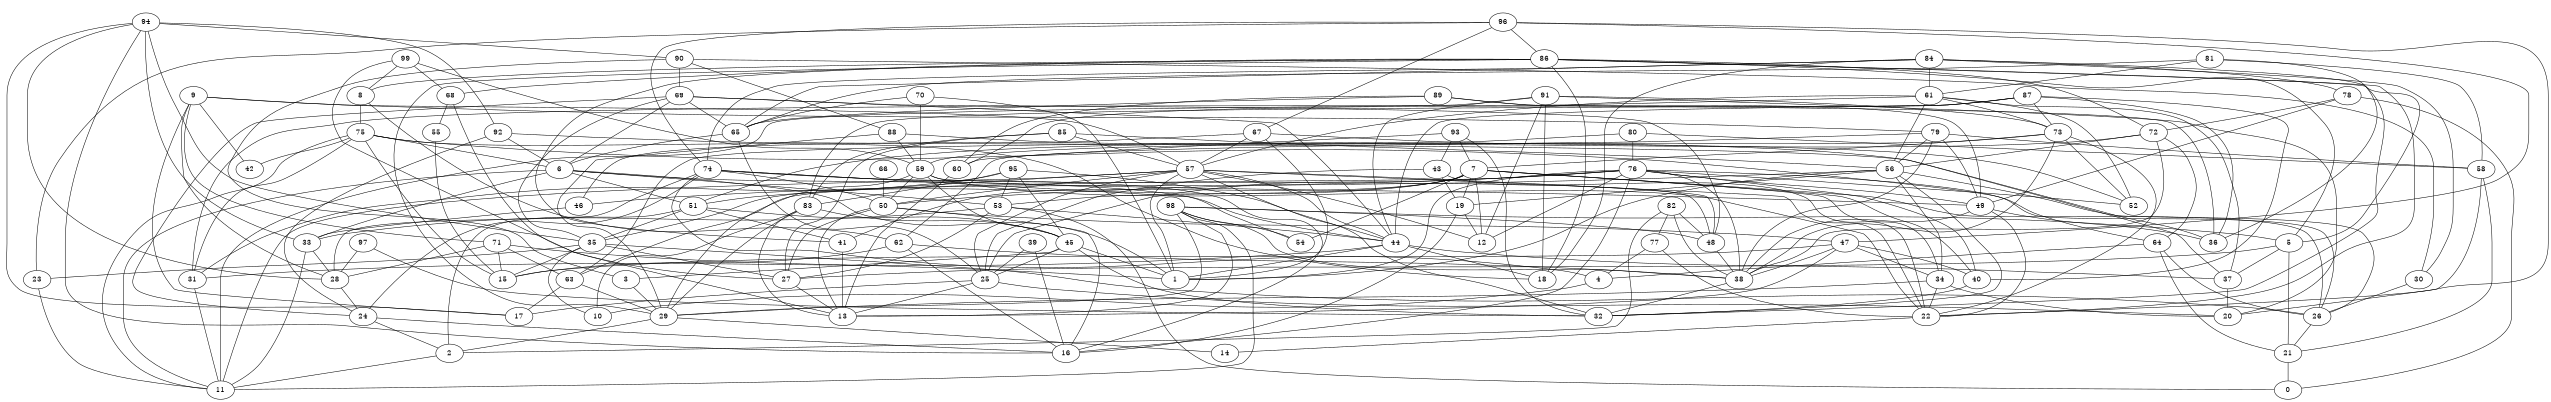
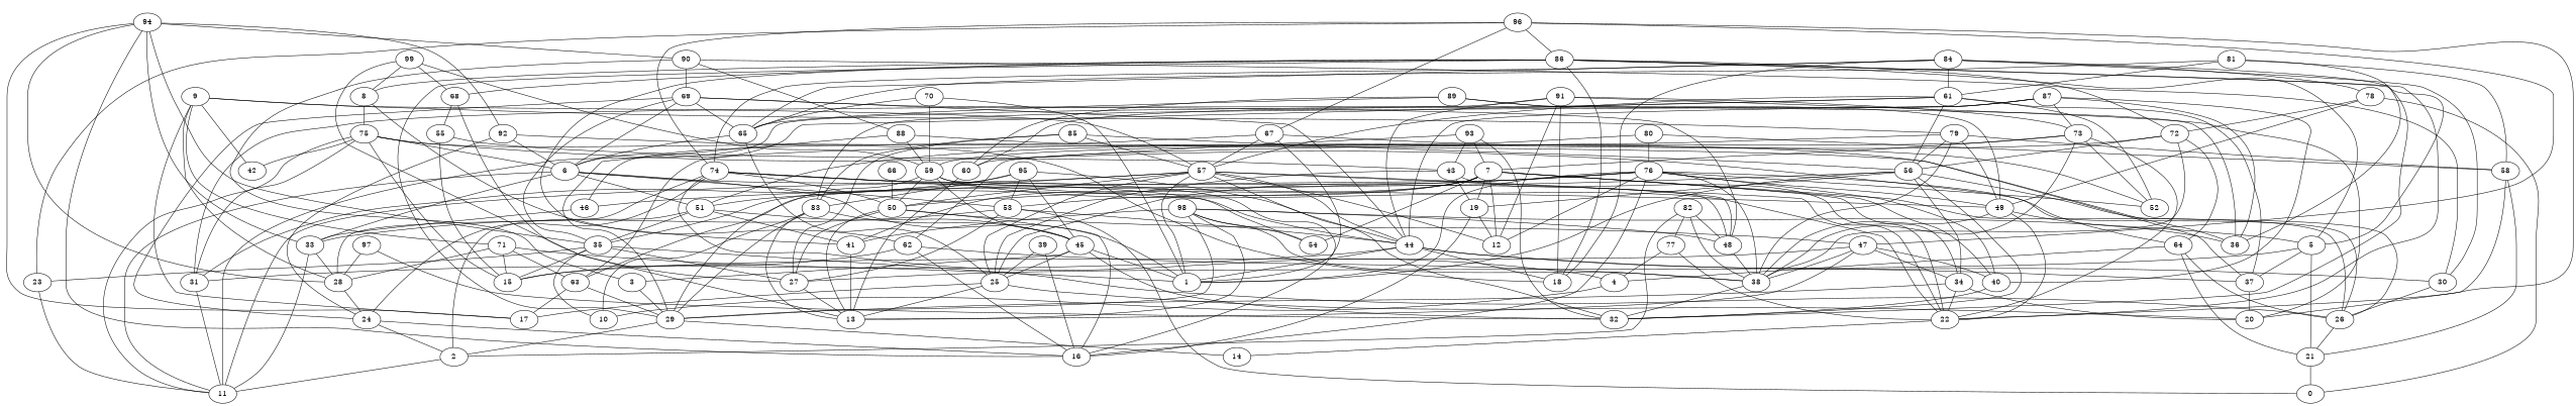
  digraph {
    edge [color=black dir=none]
    49
    38
    36
    22
    1
    32
    91
    73
    44
    20
    11
    18
    12
    59
    52
    7
    39
    16
    25
    77
    4
    94
    17
    92
    35
    90
    28
    33
    63
    29
    3
    2
    14
    68
    55
    13
    15
    43
    87
    60
    83
    40
    37
    30
    31
    45
    50
    48
    72
    56
    64
    51
    26
    34
    19
    80
    58
    76
    21
    53
    0
    27
    82
    89
    65
    93
    6
    24
    99
    8
    79
    62
    10
    23
    75
    42
    69
    88
    9
    71
    57
    47
    67
    46
    95
    81
    61
    98
    5
    54
    96
    74
    86
    85
    41
    97
    70
    66
    84
    78
    subgraph sub_1 {
      49
      38
      36
      22
      1
      32
      91
      73
      44
      20
      11
      18
      12
      59
      52
      7
      39
      16
      25
      77
      4
      94
      17
      92
      35
      90
      28
      33
      63
      29
      3
      2
      14
      68
      55
      13
      15
      43
      87
      60
      83
      40
      37
      30
      31
      45
      50
      48
      72
      56
      64
      51
      26
      34
      19
      80
      58
      76
      21
      53
      0
      27
      82
      89
      65
      93
      6
      24
      99
      8
      79
      62
      10
      23
      75
      42
      69
      88
      9
      71
      57
      47
      67
      46
      95
      81
      61
      98
      5
      54
      96
      74
      86
      85
      41
      97
      70
      66
      84
      78
    }
    49 -> 38
    49 -> 36
    49 -> 22
    38 -> 32
    22 -> 14
    91 -> 73
    91 -> 44
    91 -> 20
    91 -> 11
    91 -> 18
    91 -> 12
    73 -> 38
    73 -> 22
    73 -> 59
    73 -> 52
    73 -> 7
    44 -> 1
    44 -> 18
    44 -> 37
+   44 -> 30
    44 -> 31
    59 -> 22
    59 -> 29
    59 -> 45
    59 -> 50
    59 -> 48
    7 -> 12
    7 -> 35
    7 -> 40
    7 -> 26
    7 -> 34
    7 -> 19
    7 -> 53
    7 -> 54
    7 -> 41
    39 -> 16
    39 -> 25
    25 -> 20
    25 -> 17
    25 -> 13
    77 -> 22
    77 -> 4
    4 -> 10
    94 -> 16
    94 -> 17
    94 -> 92
    94 -> 35
    94 -> 90
    94 -> 28
    94 -> 33
    92 -> 36
    92 -> 6
    92 -> 24
    35 -> 15
    35 -> 26
    35 -> 27
    35 -> 10
    35 -> 23
    90 -> 3
    90 -> 30
    90 -> 69
    90 -> 88
    28 -> 24
    33 -> 11
    33 -> 28
    63 -> 17
    63 -> 29
    29 -> 2
    29 -> 14
    3 -> 29
    2 -> 11
    68 -> 55
    68 -> 13
    55 -> 15
+   55 -> 43
    43 -> 22
    43 -> 25
    43 -> 19
    87 -> 36
    87 -> 73
    87 -> 44
    87 -> 60
    87 -> 83
    87 -> 40
    60 -> 13
    83 -> 29
    83 -> 13
    83 -> 45
    83 -> 10
    40 -> 32
    37 -> 20
    30 -> 26
    31 -> 11
    45 -> 1
    45 -> 32
    45 -> 25
    45 -> 3
    50 -> 16
    50 -> 13
    50 -> 27
    50 -> 47
    48 -> 38
    72 -> 38
    72 -> 56
    72 -> 64
    72 -> 51
    56 -> 1
    56 -> 32
    56 -> 50
    56 -> 26
    56 -> 34
    56 -> 19
    64 -> 4
    64 -> 26
    64 -> 21
    51 -> 35
    51 -> 2
    51 -> 45
    51 -> 41
    26 -> 21
    34 -> 22
    34 -> 20
    34 -> 29
    19 -> 12
    19 -> 16
    80 -> 63
    80 -> 58
    80 -> 76
    58 -> 20
    58 -> 21
    76 -> 49
    76 -> 38
    76 -> 1
    76 -> 12
    76 -> 52
    76 -> 16
    76 -> 25
    76 -> 63
    76 -> 40
    76 -> 26
    76 -> 46
    21 -> 0
    53 -> 44
    53 -> 33
    53 -> 0
    53 -> 27
    27 -> 13
    82 -> 38
    82 -> 77
    82 -> 2
    82 -> 48
    89 -> 49
    89 -> 36
    89 -> 60
    89 -> 65
    65 -> 25
    65 -> 6
    93 -> 32
    93 -> 7
    93 -> 43
    93 -> 60
    6 -> 1
    6 -> 44
    6 -> 11
    6 -> 33
    6 -> 51
    6 -> 53
    24 -> 16
    24 -> 2
    99 -> 59
    99 -> 68
    99 -> 27
    99 -> 8
    8 -> 62
    8 -> 75
    79 -> 49
    79 -> 38
    79 -> 56
    79 -> 58
    79 -> 62
    62 -> 38
    62 -> 16
    62 -> 15
    23 -> 11
    75 -> 11
    75 -> 18
    75 -> 15
    75 -> 31
    75 -> 64
    75 -> 6
    75 -> 42
    69 -> 44
    69 -> 35
    69 -> 48
    69 -> 65
    69 -> 6
    69 -> 24
    88 -> 59
    88 -> 29
    88 -> 37
    9 -> 17
    9 -> 28
    9 -> 79
    9 -> 42
    9 -> 71
    9 -> 57
    71 -> 1
    71 -> 28
    71 -> 63
    71 -> 15
    57 -> 22
    57 -> 1
    57 -> 32
    57 -> 44
    57 -> 11
    57 -> 12
    57 -> 25
    57 -> 50
    57 -> 48
    57 -> 51
    47 -> 38
    47 -> 13
    47 -> 15
    47 -> 40
    47 -> 34
    67 -> 1
    67 -> 52
    67 -> 57
    67 -> 46
    46 -> 33
    95 -> 44
    95 -> 83
    95 -> 31
    95 -> 45
    95 -> 53
    81 -> 36
    81 -> 58
    81 -> 65
    81 -> 61
    61 -> 52
    61 -> 37
    61 -> 31
    61 -> 56
-   61 -> 73
+   61 -> 6
    61 -> 57
    98 -> 38
-   98 -> 11
+   98 -> 41
    98 -> 29
    98 -> 13
    98 -> 48
    98 -> 5
    98 -> 54
    5 -> 37
    5 -> 21
    5 -> 27
    96 -> 22
    96 -> 23
    96 -> 47
    96 -> 67
    96 -> 74
    96 -> 86
    74 -> 49
    74 -> 16
    74 -> 4
    74 -> 28
    74 -> 50
    74 -> 24
    74 -> 54
    86 -> 22
    86 -> 32
    86 -> 18
    86 -> 29
    86 -> 68
    86 -> 72
    86 -> 8
    86 -> 5
    86 -> 41
    85 -> 83
    85 -> 56
    85 -> 27
    85 -> 57
    41 -> 13
    97 -> 32
    97 -> 28
    70 -> 1
    70 -> 59
    70 -> 65
    66 -> 50
    84 -> 18
    84 -> 30
    84 -> 65
    84 -> 61
    84 -> 5
    84 -> 74
    84 -> 78
    78 -> 49
    78 -> 72
    78 -> 0
  }
